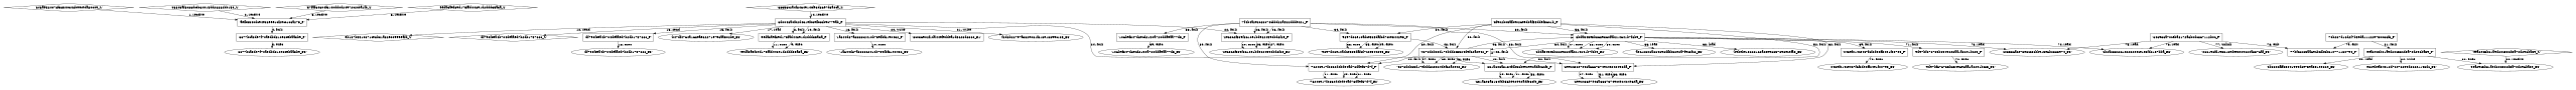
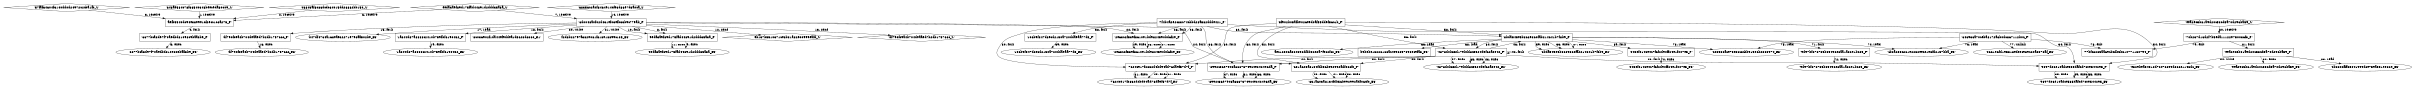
  digraph {
    engine=neato
    fixedsize=false
    fontsize=10
    nodesep=0.3
    rankdir=TB
    ranksep=0
    splines=true
    node [node_type=Process shape=ellipse]
    "'aefb5540dc94e38e9e1cf2ecc1c6a275_P'" [shape=box]
    "'6677bca3d97f70aedbd81098c9baa3b9_P'" [shape=box]
    "'6677bca3d97f70aedbd81098c9baa3b9_F3'" [node_type=File]
    "'648a9584c78f36540348beec9da80c09_S'" [node_type=Socket shape=diamond]
    "'46843af8c86dcdc64015dd26882bb150_S'" [node_type=Socket shape=diamond]
    "'57faf64604f3140dd0d24972c2cba1fb_S'" [node_type=Socket shape=diamond]
    "'eeda3a9f89d175fad44891d2ddd35a3a_S'" [node_type=Socket shape=diamond]
    "'6d0048a0f02d431ef03efb33b9c779ab_P'" [shape=box]
    "'eeda3a9f89d175fad44891d2ddd35a3a_P'" [shape=box]
    "'eb137b5510371ce8b31a82e00999eafd_S'" [node_type=Socket shape=diamond]
    "'df790fc9a4b704deaaed7b2db175766c_S'" [node_type=Socket shape=diamond]
    "'df790fc9a4b704deaaed7b2db175766c_P'" [shape=box]
    "'b47df4764a168eae32271e796aa502be_F3'" [node_type=file]
    "'1a644d87a8888c2410b759fbf6190432_P'" [shape=box]
    "'8c036902f1da44ef9ddea1d5623d6360_F1'" [node_type=file shape=box]
    "'f2d8b227e7a382e081f818e18899c135_F3'" [node_type=file]
    "'2e63c2f539f8610e1bd9824590bd6f2e_P'" [shape=box]
    "'631a603a8134fdb56be92992adf06cf0_P'" [shape=box]
    "'eeda3a9f89d175fad44891d2ddd35a3a_F3'" [node_type=File]
    "'df790fc9a4b704deaaed7b2db175766c_F3'" [node_type=File]
    "'1a644d87a8888c2410b759fbf6190432_F3'" [node_type=File]
    "'2e63c2f539f8610e1bd9824590bd6f2e_F2'" [node_type=File]
    "'631a603a8134fdb56be92992adf06cf0_F3'" [node_type=File]
    "'68356c2a4f8464914cf93d86e7d3a0ca_S'" [node_type=Socket shape=diamond]
    "'7f4b4a2e2c83c74cbbd28a582ddde421_P'" [shape=box]
    "'7624c917f2832d4bd94ad76da9f57d7f_P'" [shape=box]
    "'8bda545e5b8689360fab214641b7f8b9_P'" [shape=box]
    "'9897d06e10adce535dafcd7c0e544295_P'" [shape=box]
    "'8992c36e7e46a66673749c4e242496da_P'" [shape=box]
    "'106b9f347d8ecd2150a720dda9aa77d5_P'" [shape=box]
    "'7624c917f2832d4bd94ad76da9f57d7f_F2'" [node_type=File]
    "'8bda545e5b8689360fab214641b7f8b9_F2'" [node_type=File]
    "'4878d0b35d17ebdd8c5524d9f62a0e42_P'" [shape=box]
    "'aec12306a864696dfbb32e2a7f9c2fc2_F3'" [node_type=file]
-   "'b9bebe13228168ac4e96857898ec9fa3_F3'" [node_type=file]
+   "'b9bebe13228168ac4e96857898ec9fa3_F3'" [node_type=file shape=box]
    "'043ef014ce4c7f6f2d90ff24e1f007e5_P'" [shape=box]
    "'9d97bf676735b85496e8aa1a8291bc85_P'" [shape=box]
    "'c03536ace73e3cc3cbb915e6b2383974_F3'" [node_type=file]
    "'cb2a233c261e2232eece1e3fd2157bba_F3'" [node_type=file]
    "'9897d06e10adce535dafcd7c0e544295_F3'" [node_type=File]
    "'8992c36e7e46a66673749c4e242496da_F3'" [node_type=File]
    "'106b9f347d8ecd2150a720dda9aa77d5_F3'" [node_type=File]
    "'4878d0b35d17ebdd8c5524d9f62a0e42_F2'" [node_type=File]
    "'043ef014ce4c7f6f2d90ff24e1f007e5_F3'" [node_type=File]
    "'9d97bf676735b85496e8aa1a8291bc85_F3'" [node_type=File]
    "'5f902b05afbe026e9d0af55dd9f56c1b_P'" [shape=box]
    "'646936a70ceba8172a6b0dc867112b0c_P'" [shape=box]
    "'066196fd195318edeec989c20a8376af_F3'" [node_type=file]
    "'77bfc6285aa69cbcdb5b310771130794_P'" [shape=box]
    "'70b237d16d2f7b5eda11122e750036f3_P'" [shape=box]
    "'eea29c5b81a9d20c53cd5a70d296ba59_P'" [shape=box]
    "'eea29c5b81a9d20c53cd5a70d296ba59_F3'" [node_type=File]
    "'0b880caff65041999dce759a5519e829_F3'" [node_type=file]
    "'e329bea34318d7c476699d866e1143dc_F3'" [node_type=file]
    "'eea29c5b81a9d20c53cd5a70d296ba59_S'" [node_type=Socket shape=diamond]
    "'aefb5540dc94e38e9e1cf2ecc1c6a275_P'" -> "'6677bca3d97f70aedbd81098c9baa3b9_P'" [label="4: fork"]
    "'6677bca3d97f70aedbd81098c9baa3b9_P'" -> "'6677bca3d97f70aedbd81098c9baa3b9_F3'" [label="5: exec"]
    "'648a9584c78f36540348beec9da80c09_S'" -> "'aefb5540dc94e38e9e1cf2ecc1c6a275_P'" [label="1: receive"]
    "'46843af8c86dcdc64015dd26882bb150_S'" -> "'aefb5540dc94e38e9e1cf2ecc1c6a275_P'" [label="2: receive"]
    "'57faf64604f3140dd0d24972c2cba1fb_S'" -> "'aefb5540dc94e38e9e1cf2ecc1c6a275_P'" [label="3: receive"]
    "'eeda3a9f89d175fad44891d2ddd35a3a_S'" -> "'aefb5540dc94e38e9e1cf2ecc1c6a275_P'" [label="6: receive"]
+   "'eeda3a9f89d175fad44891d2ddd35a3a_S'" -> "'6d0048a0f02d431ef03efb33b9c779ab_P'" [label="7: receive"]
    "'6d0048a0f02d431ef03efb33b9c779ab_P'" -> "'eeda3a9f89d175fad44891d2ddd35a3a_P'" [label="8: fork"]
    "'6d0048a0f02d431ef03efb33b9c779ab_P'" -> "'eeda3a9f89d175fad44891d2ddd35a3a_P'" [label="10: fork"]
    "'6d0048a0f02d431ef03efb33b9c779ab_P'" -> "'eb137b5510371ce8b31a82e00999eafd_S'" [label="12: send"]
    "'6d0048a0f02d431ef03efb33b9c779ab_P'" -> "'df790fc9a4b704deaaed7b2db175766c_S'" [label="13: send"]
    "'6d0048a0f02d431ef03efb33b9c779ab_P'" -> "'df790fc9a4b704deaaed7b2db175766c_P'" [label="15: fork"]
    "'6d0048a0f02d431ef03efb33b9c779ab_P'" -> "'b47df4764a168eae32271e796aa502be_F3'" [label="17: read"]
    "'6d0048a0f02d431ef03efb33b9c779ab_P'" -> "'1a644d87a8888c2410b759fbf6190432_P'" [label="18: fork"]
    "'6d0048a0f02d431ef03efb33b9c779ab_P'" -> "'8c036902f1da44ef9ddea1d5623d6360_F1'" [label="20: write"]
    "'6d0048a0f02d431ef03efb33b9c779ab_P'" -> "'f2d8b227e7a382e081f818e18899c135_F3'" [label="21: write"]
    "'6d0048a0f02d431ef03efb33b9c779ab_P'" -> "'2e63c2f539f8610e1bd9824590bd6f2e_P'" [label="22: fork"]
    "'6d0048a0f02d431ef03efb33b9c779ab_P'" -> "'631a603a8134fdb56be92992adf06cf0_P'" [label="24: fork"]
    "'eeda3a9f89d175fad44891d2ddd35a3a_P'" -> "'eeda3a9f89d175fad44891d2ddd35a3a_F3'" [label="9: exec"]
    "'eeda3a9f89d175fad44891d2ddd35a3a_P'" -> "'eeda3a9f89d175fad44891d2ddd35a3a_F3'" [label="11: exec"]
    "'df790fc9a4b704deaaed7b2db175766c_P'" -> "'df790fc9a4b704deaaed7b2db175766c_F3'" [label="16: exec"]
    "'1a644d87a8888c2410b759fbf6190432_P'" -> "'1a644d87a8888c2410b759fbf6190432_F3'" [label="19: exec"]
    "'2e63c2f539f8610e1bd9824590bd6f2e_P'" -> "'2e63c2f539f8610e1bd9824590bd6f2e_F2'" [label="23: exec"]
    "'2e63c2f539f8610e1bd9824590bd6f2e_P'" -> "'2e63c2f539f8610e1bd9824590bd6f2e_F2'" [label="27: exec"]
    "'2e63c2f539f8610e1bd9824590bd6f2e_P'" -> "'2e63c2f539f8610e1bd9824590bd6f2e_F2'" [label="29: exec"]
    "'631a603a8134fdb56be92992adf06cf0_P'" -> "'631a603a8134fdb56be92992adf06cf0_F3'" [label="25: exec"]
    "'631a603a8134fdb56be92992adf06cf0_P'" -> "'631a603a8134fdb56be92992adf06cf0_F3'" [label="41: exec"]
    "'631a603a8134fdb56be92992adf06cf0_P'" -> "'631a603a8134fdb56be92992adf06cf0_F3'" [label="53: exec"]
    "'68356c2a4f8464914cf93d86e7d3a0ca_S'" -> "'6d0048a0f02d431ef03efb33b9c779ab_P'" [label="14: receive"]
    "'7f4b4a2e2c83c74cbbd28a582ddde421_P'" -> "'2e63c2f539f8610e1bd9824590bd6f2e_P'" [label="26: fork"]
    "'7f4b4a2e2c83c74cbbd28a582ddde421_P'" -> "'2e63c2f539f8610e1bd9824590bd6f2e_P'" [label="28: fork"]
    "'7f4b4a2e2c83c74cbbd28a582ddde421_P'" -> "'7624c917f2832d4bd94ad76da9f57d7f_P'" [label="30: fork"]
    "'7f4b4a2e2c83c74cbbd28a582ddde421_P'" -> "'8bda545e5b8689360fab214641b7f8b9_P'" [label="32: fork"]
    "'7f4b4a2e2c83c74cbbd28a582ddde421_P'" -> "'9897d06e10adce535dafcd7c0e544295_P'" [label="34: fork"]
    "'7f4b4a2e2c83c74cbbd28a582ddde421_P'" -> "'8992c36e7e46a66673749c4e242496da_P'" [label="36: fork"]
    "'7f4b4a2e2c83c74cbbd28a582ddde421_P'" -> "'106b9f347d8ecd2150a720dda9aa77d5_P'" [label="38: fork"]
    "'7624c917f2832d4bd94ad76da9f57d7f_P'" -> "'7624c917f2832d4bd94ad76da9f57d7f_F2'" [label="31: exec"]
    "'7624c917f2832d4bd94ad76da9f57d7f_P'" -> "'7624c917f2832d4bd94ad76da9f57d7f_F2'" [label="45: exec"]
    "'7624c917f2832d4bd94ad76da9f57d7f_P'" -> "'7624c917f2832d4bd94ad76da9f57d7f_F2'" [label="61: exec"]
    "'8bda545e5b8689360fab214641b7f8b9_P'" -> "'8bda545e5b8689360fab214641b7f8b9_F2'" [label="33: exec"]
    "'8bda545e5b8689360fab214641b7f8b9_P'" -> "'8bda545e5b8689360fab214641b7f8b9_F2'" [label="47: exec"]
    "'8bda545e5b8689360fab214641b7f8b9_P'" -> "'8bda545e5b8689360fab214641b7f8b9_F2'" [label="59: exec"]
    "'8bda545e5b8689360fab214641b7f8b9_P'" -> "'4878d0b35d17ebdd8c5524d9f62a0e42_P'" [label="64: fork"]
    "'8bda545e5b8689360fab214641b7f8b9_P'" -> "'aec12306a864696dfbb32e2a7f9c2fc2_F3'" [label="66: read"]
    "'8bda545e5b8689360fab214641b7f8b9_P'" -> "'b9bebe13228168ac4e96857898ec9fa3_F3'" [label="68: load"]
    "'8bda545e5b8689360fab214641b7f8b9_P'" -> "'043ef014ce4c7f6f2d90ff24e1f007e5_P'" [label="69: fork"]
    "'8bda545e5b8689360fab214641b7f8b9_P'" -> "'9d97bf676735b85496e8aa1a8291bc85_P'" [label="71: fork"]
    "'8bda545e5b8689360fab214641b7f8b9_P'" -> "'c03536ace73e3cc3cbb915e6b2383974_F3'" [label="73: read"]
    "'8bda545e5b8689360fab214641b7f8b9_P'" -> "'cb2a233c261e2232eece1e3fd2157bba_F3'" [label="74: read"]
    "'9897d06e10adce535dafcd7c0e544295_P'" -> "'9897d06e10adce535dafcd7c0e544295_F3'" [label="35: exec"]
    "'9897d06e10adce535dafcd7c0e544295_P'" -> "'9897d06e10adce535dafcd7c0e544295_F3'" [label="49: exec"]
    "'9897d06e10adce535dafcd7c0e544295_P'" -> "'9897d06e10adce535dafcd7c0e544295_F3'" [label="55: exec"]
    "'8992c36e7e46a66673749c4e242496da_P'" -> "'8992c36e7e46a66673749c4e242496da_F3'" [label="37: exec"]
    "'8992c36e7e46a66673749c4e242496da_P'" -> "'8992c36e7e46a66673749c4e242496da_F3'" [label="51: exec"]
    "'8992c36e7e46a66673749c4e242496da_P'" -> "'8992c36e7e46a66673749c4e242496da_F3'" [label="63: exec"]
    "'106b9f347d8ecd2150a720dda9aa77d5_P'" -> "'106b9f347d8ecd2150a720dda9aa77d5_F3'" [label="39: exec"]
    "'4878d0b35d17ebdd8c5524d9f62a0e42_P'" -> "'631a603a8134fdb56be92992adf06cf0_P'" [label="40: fork"]
    "'4878d0b35d17ebdd8c5524d9f62a0e42_P'" -> "'7624c917f2832d4bd94ad76da9f57d7f_P'" [label="44: fork"]
    "'4878d0b35d17ebdd8c5524d9f62a0e42_P'" -> "'8bda545e5b8689360fab214641b7f8b9_P'" [label="46: fork"]
-   "'9897d06e10adce535dafcd7c0e544295_P'" -> "'4878d0b35d17ebdd8c5524d9f62a0e42_P'" [label="48: fork"]
+   "'4878d0b35d17ebdd8c5524d9f62a0e42_P'" -> "'9897d06e10adce535dafcd7c0e544295_P'" [label="48: fork"]
    "'4878d0b35d17ebdd8c5524d9f62a0e42_P'" -> "'8992c36e7e46a66673749c4e242496da_P'" [label="50: fork"]
    "'4878d0b35d17ebdd8c5524d9f62a0e42_P'" -> "'4878d0b35d17ebdd8c5524d9f62a0e42_P'" [label="42: fork"]
    "'4878d0b35d17ebdd8c5524d9f62a0e42_P'" -> "'4878d0b35d17ebdd8c5524d9f62a0e42_F2'" [label="43: exec"]
    "'4878d0b35d17ebdd8c5524d9f62a0e42_P'" -> "'4878d0b35d17ebdd8c5524d9f62a0e42_F2'" [label="57: exec"]
    "'4878d0b35d17ebdd8c5524d9f62a0e42_P'" -> "'4878d0b35d17ebdd8c5524d9f62a0e42_F2'" [label="65: exec"]
    "'043ef014ce4c7f6f2d90ff24e1f007e5_P'" -> "'043ef014ce4c7f6f2d90ff24e1f007e5_F3'" [label="70: exec"]
    "'9d97bf676735b85496e8aa1a8291bc85_P'" -> "'9d97bf676735b85496e8aa1a8291bc85_F3'" [label="72: exec"]
    "'5f902b05afbe026e9d0af55dd9f56c1b_P'" -> "'631a603a8134fdb56be92992adf06cf0_P'" [label="52: fork"]
    "'5f902b05afbe026e9d0af55dd9f56c1b_P'" -> "'7624c917f2832d4bd94ad76da9f57d7f_P'" [label="60: fork"]
    "'5f902b05afbe026e9d0af55dd9f56c1b_P'" -> "'8bda545e5b8689360fab214641b7f8b9_P'" [label="58: fork"]
    "'5f902b05afbe026e9d0af55dd9f56c1b_P'" -> "'9897d06e10adce535dafcd7c0e544295_P'" [label="54: fork"]
    "'5f902b05afbe026e9d0af55dd9f56c1b_P'" -> "'8992c36e7e46a66673749c4e242496da_P'" [label="62: fork"]
    "'5f902b05afbe026e9d0af55dd9f56c1b_P'" -> "'4878d0b35d17ebdd8c5524d9f62a0e42_P'" [label="56: fork"]
    "'646936a70ceba8172a6b0dc867112b0c_P'" -> "'c03536ace73e3cc3cbb915e6b2383974_F3'" [label="75: read"]
    "'646936a70ceba8172a6b0dc867112b0c_P'" -> "'cb2a233c261e2232eece1e3fd2157bba_F3'" [label="76: read"]
    "'646936a70ceba8172a6b0dc867112b0c_P'" -> "'066196fd195318edeec989c20a8376af_F3'" [label="77: unlink"]
    "'646936a70ceba8172a6b0dc867112b0c_P'" -> "'77bfc6285aa69cbcdb5b310771130794_P'" [label="78: exit"]
    "'70b237d16d2f7b5eda11122e750036f3_P'" -> "'77bfc6285aa69cbcdb5b310771130794_P'" [label="79: exit"]
    "'70b237d16d2f7b5eda11122e750036f3_P'" -> "'eea29c5b81a9d20c53cd5a70d296ba59_P'" [label="81: fork"]
    "'eea29c5b81a9d20c53cd5a70d296ba59_P'" -> "'eea29c5b81a9d20c53cd5a70d296ba59_F3'" [label="82: exec"]
    "'eea29c5b81a9d20c53cd5a70d296ba59_P'" -> "'0b880caff65041999dce759a5519e829_F3'" [label="83: read"]
    "'eea29c5b81a9d20c53cd5a70d296ba59_P'" -> "'e329bea34318d7c476699d866e1143dc_F3'" [label="84: write"]
-   "'eea29c5b81a9d20c53cd5a70d296ba59_S'" -> "'eea29c5b81a9d20c53cd5a70d296ba59_F3'" [label="80: receive"]
+   "'eea29c5b81a9d20c53cd5a70d296ba59_S'" -> "'70b237d16d2f7b5eda11122e750036f3_P'" [label="80: receive"]
  }
